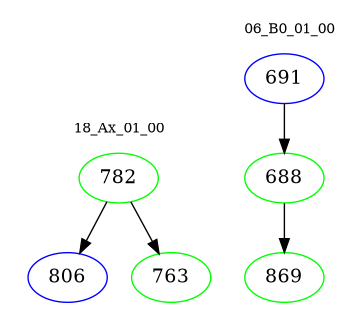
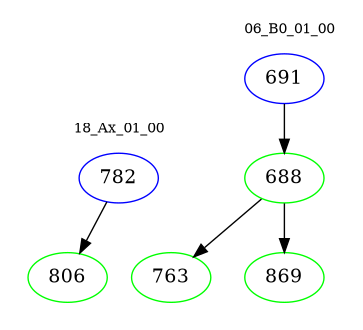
  digraph {
    node [color=green]
    edge [color=black]
-   n1 [label=782]
+   n1 [color=blue label=782]
    n2 [label=763]
-   n3 [color=blue label=806]
+   n3 [label=806]
    n4 [label=688]
    n5 [label=869]
    n6 [color=blue label=691]
    subgraph cluster_1 {
      color=white
      fontsize=10
      label="18_Ax_01_00"
      n1
      n2
      n3
    }
    subgraph cluster_2 {
      color=white
      fontsize=10
      label="06_B0_01_00"
      n4
      n5
      n6
    }
-   n1 -> n2
+   n4 -> n2
    n1 -> n3
    n4 -> n5
    n6 -> n4
  }
